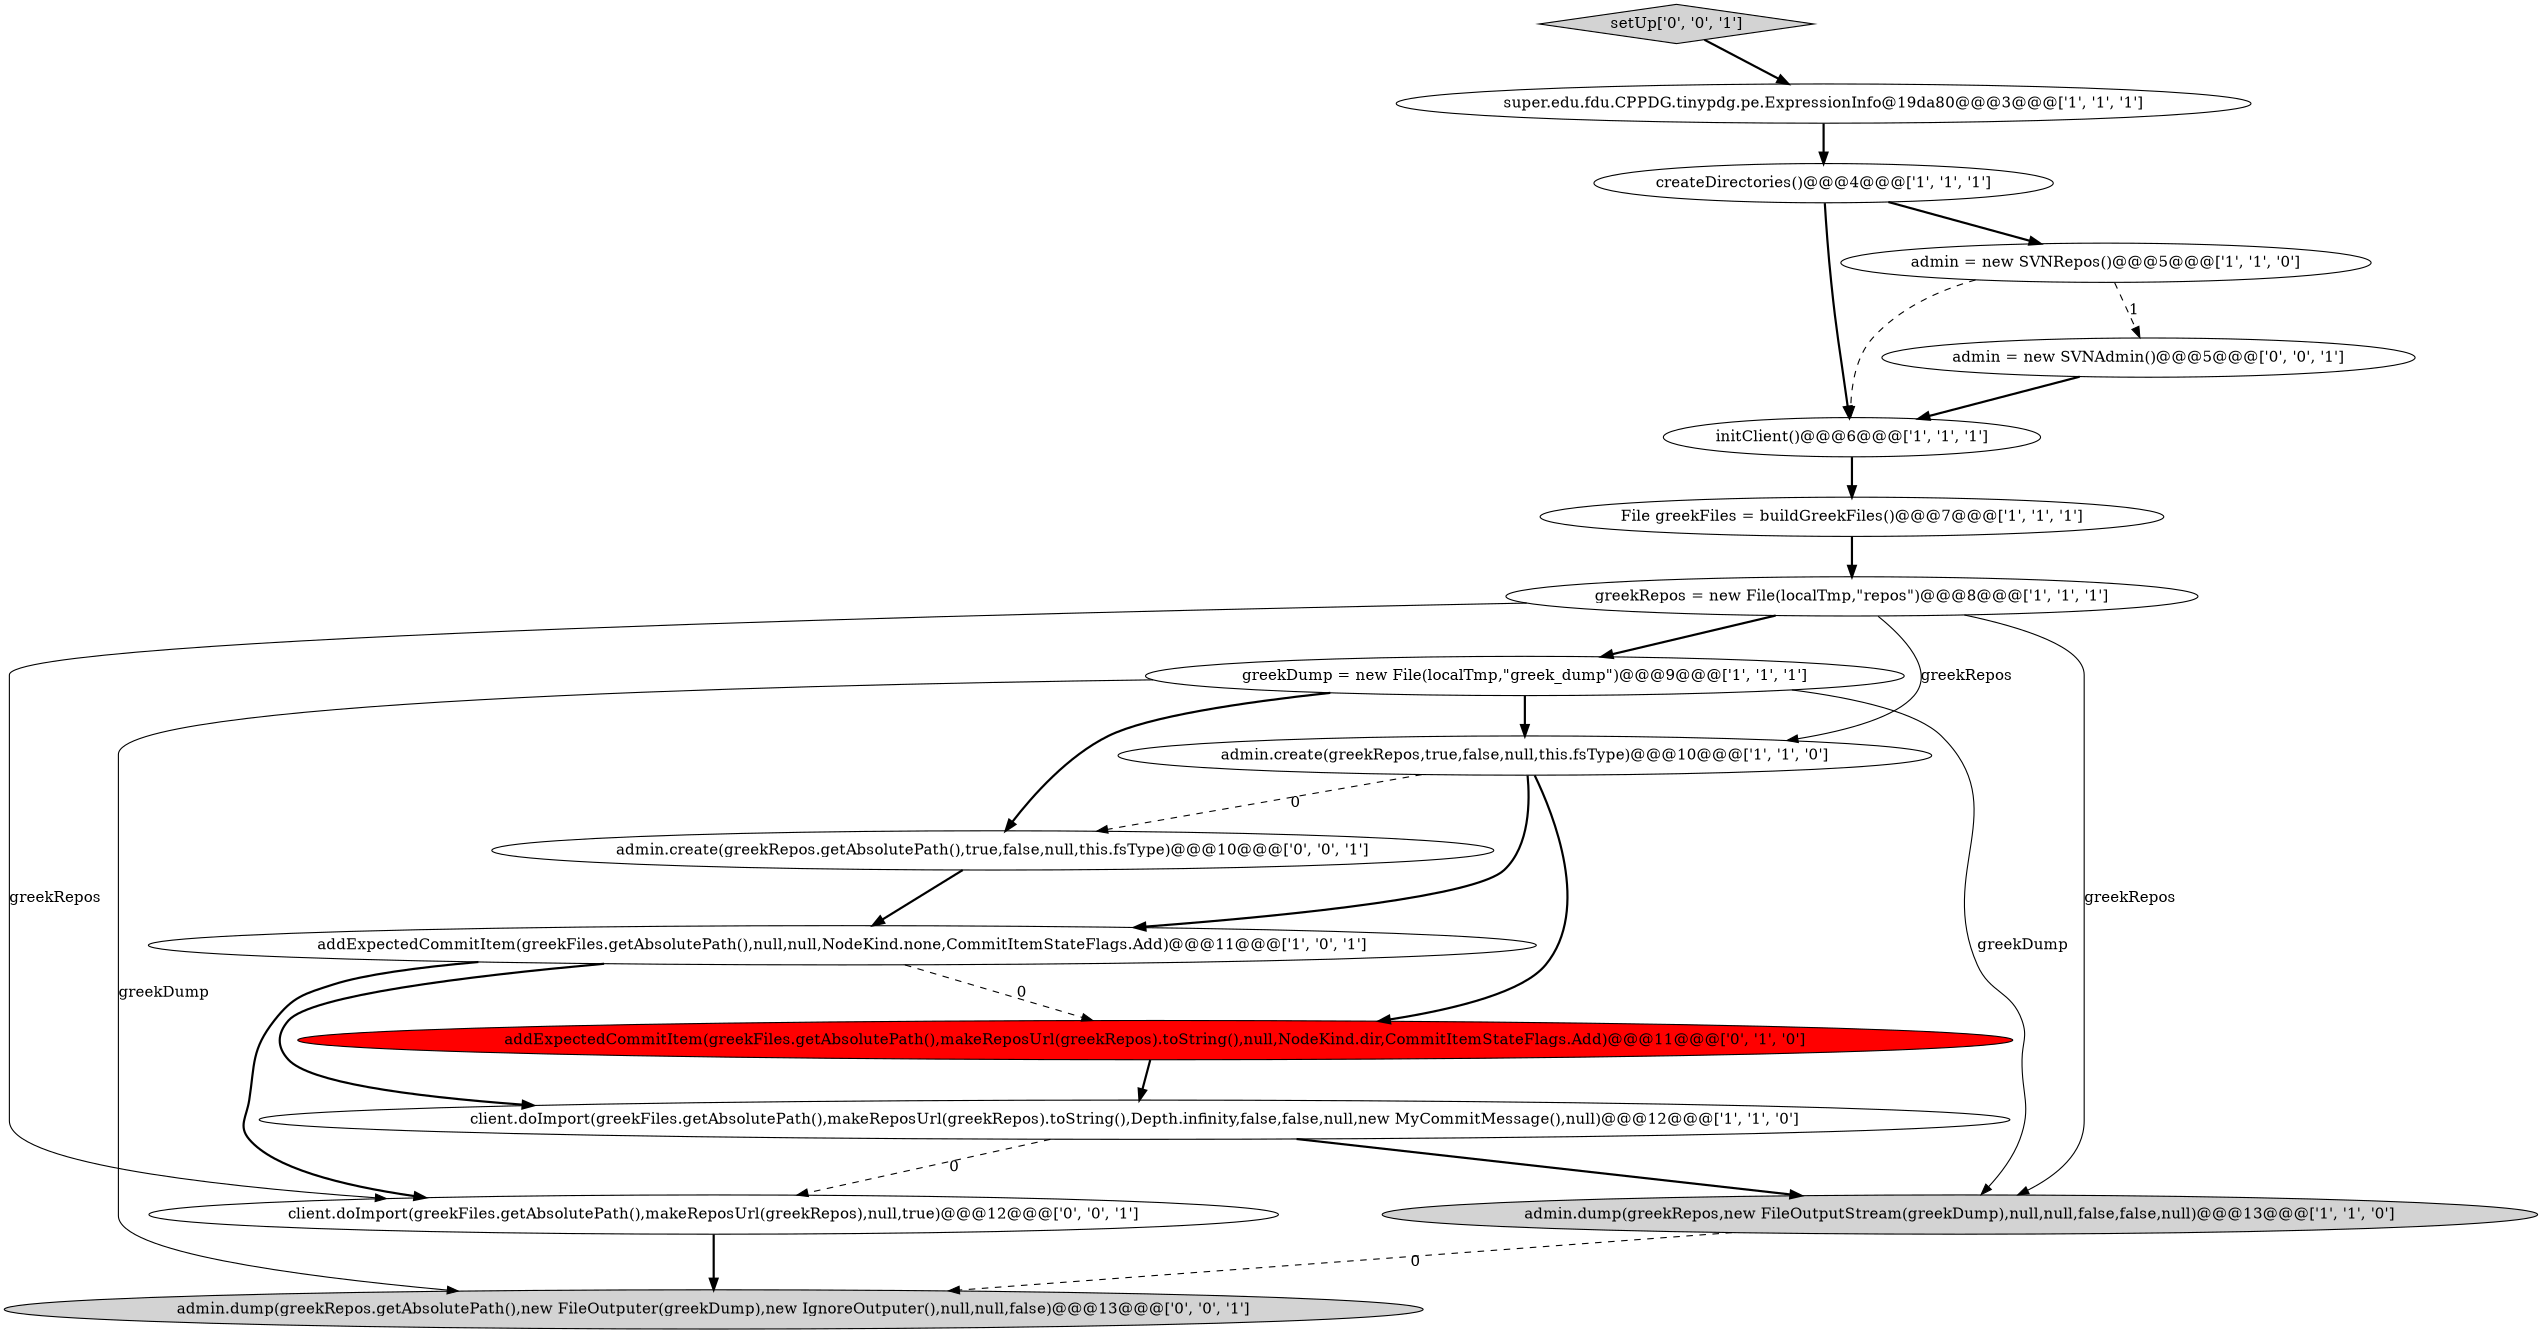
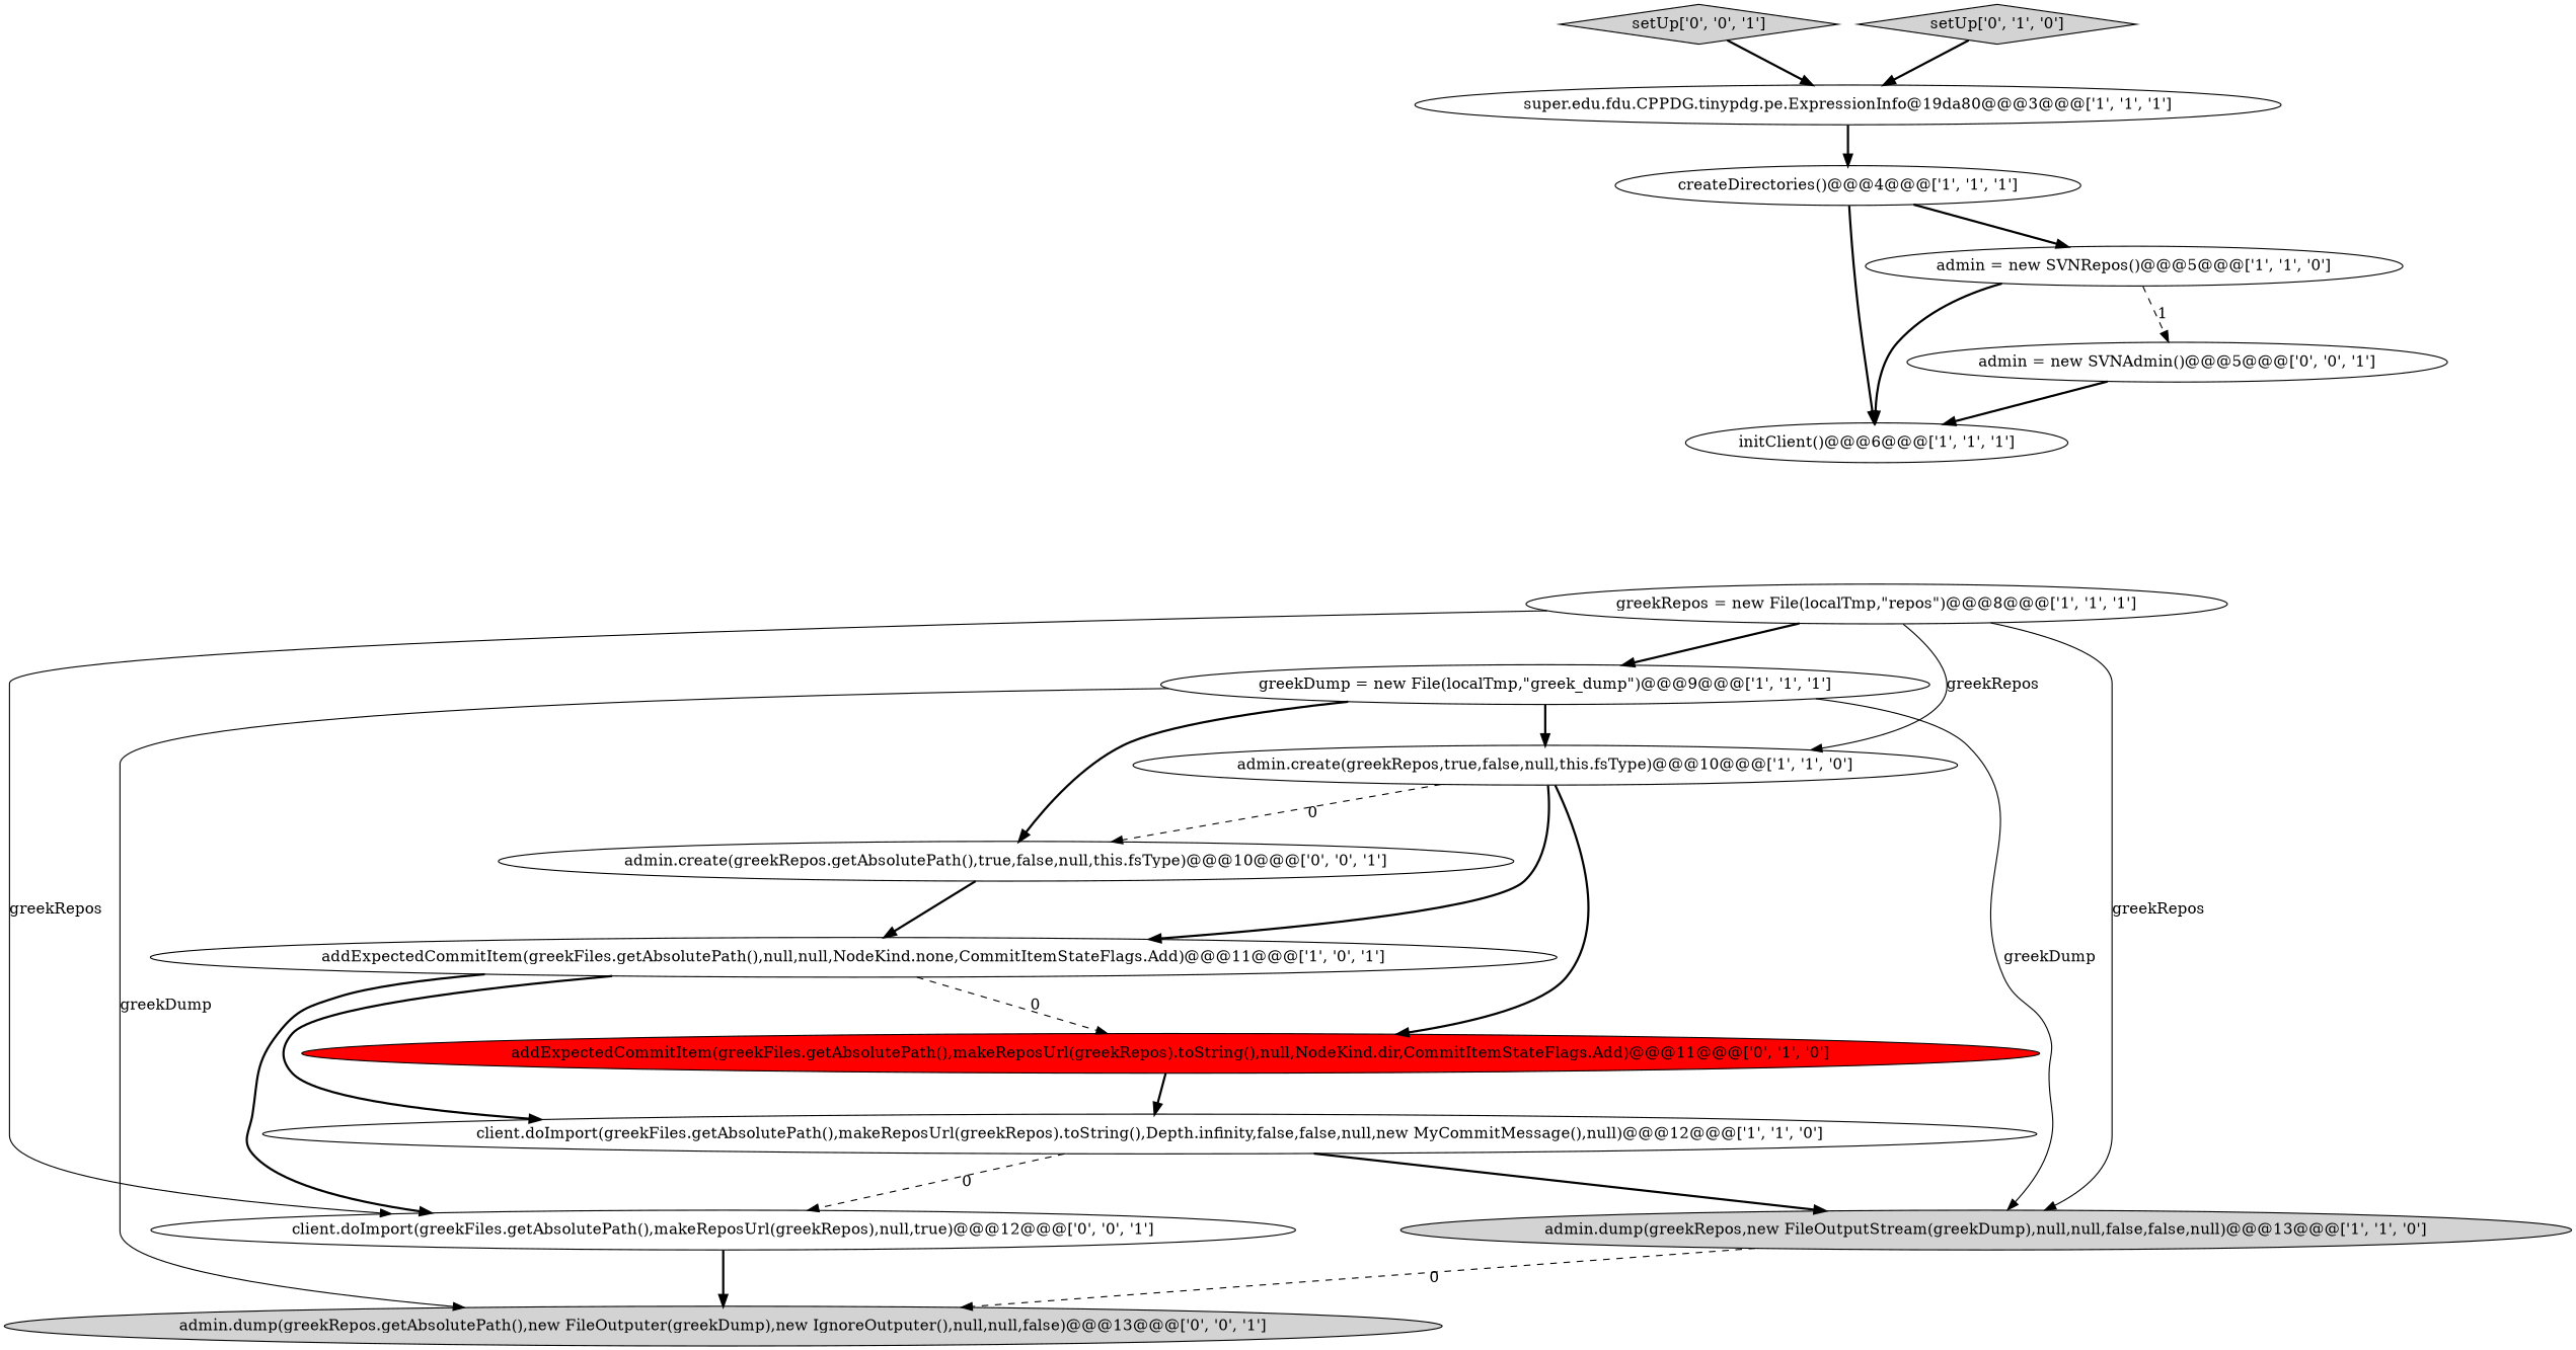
  digraph {
    node [fillcolor=white shape=ellipse style=filled]
    edge [style=bold]
    n1 [label="addExpectedCommitItem(greekFiles.getAbsolutePath(),null,null,NodeKind.none,CommitItemStateFlags.Add)@@@11@@@['1', '0', '1']"]
    n2 [label="client.doImport(greekFiles.getAbsolutePath(),makeReposUrl(greekRepos).toString(),Depth.infinity,false,false,null,new MyCommitMessage(),null)@@@12@@@['1', '1', '0']"]
    n3 [label="client.doImport(greekFiles.getAbsolutePath(),makeReposUrl(greekRepos),null,true)@@@12@@@['0', '0', '1']"]
    n4 [fillcolor=red label="addExpectedCommitItem(greekFiles.getAbsolutePath(),makeReposUrl(greekRepos).toString(),null,NodeKind.dir,CommitItemStateFlags.Add)@@@11@@@['0', '1', '0']"]
    n5 [fillcolor=lightgray label="admin.dump(greekRepos,new FileOutputStream(greekDump),null,null,false,false,null)@@@13@@@['1', '1', '0']"]
    n6 [fillcolor=lightgray label="admin.dump(greekRepos.getAbsolutePath(),new FileOutputer(greekDump),new IgnoreOutputer(),null,null,false)@@@13@@@['0', '0', '1']"]
    n7 [label="super.edu.fdu.CPPDG.tinypdg.pe.ExpressionInfo@19da80@@@3@@@['1', '1', '1']"]
    n8 [label="createDirectories()@@@4@@@['1', '1', '1']"]
    n9 [label="initClient()@@@6@@@['1', '1', '1']"]
    n10 [label="admin = new SVNRepos()@@@5@@@['1', '1', '0']"]
    n11 [fillcolor=lightgray label="setUp['0', '0', '1']" shape=diamond]
-   n12 [label="File greekFiles = buildGreekFiles()@@@7@@@['1', '1', '1']"]
    n13 [label="greekRepos = new File(localTmp,\"repos\")@@@8@@@['1', '1', '1']"]
    n14 [label="admin.create(greekRepos,true,false,null,this.fsType)@@@10@@@['1', '1', '0']"]
    n15 [label="admin.create(greekRepos.getAbsolutePath(),true,false,null,this.fsType)@@@10@@@['0', '0', '1']"]
    n16 [label="admin = new SVNAdmin()@@@5@@@['0', '0', '1']"]
    n17 [label="greekDump = new File(localTmp,\"greek_dump\")@@@9@@@['1', '1', '1']"]
+   n18 [fillcolor=lightgray label="setUp['0', '1', '0']" shape=diamond]
    n1 -> n2
    n1 -> n3
    n1 -> n4 [label=0 style=dashed]
    n2 -> n3 [label=0 style=dashed]
    n2 -> n5
    n3 -> n6
    n4 -> n2
    n5 -> n6 [label=0 style=dashed]
    n7 -> n8
    n8 -> n9
    n8 -> n10
-   n9 -> n12
-   n10 -> n9 [style=dashed]
+   n10 -> n9
    n10 -> n16 [label=1 style=dashed]
    n11 -> n7
-   n12 -> n13
    n13 -> n3 [label=greekRepos style=solid]
    n13 -> n5 [label=greekRepos style=solid]
    n13 -> n14 [label=greekRepos style=solid]
    n13 -> n17
    n14 -> n1
    n14 -> n4
    n14 -> n15 [label=0 style=dashed]
    n15 -> n1
    n16 -> n9
    n17 -> n5 [label=greekDump style=solid]
    n17 -> n6 [label=greekDump style=solid]
    n17 -> n14
    n17 -> n15
+   n18 -> n7
  }
